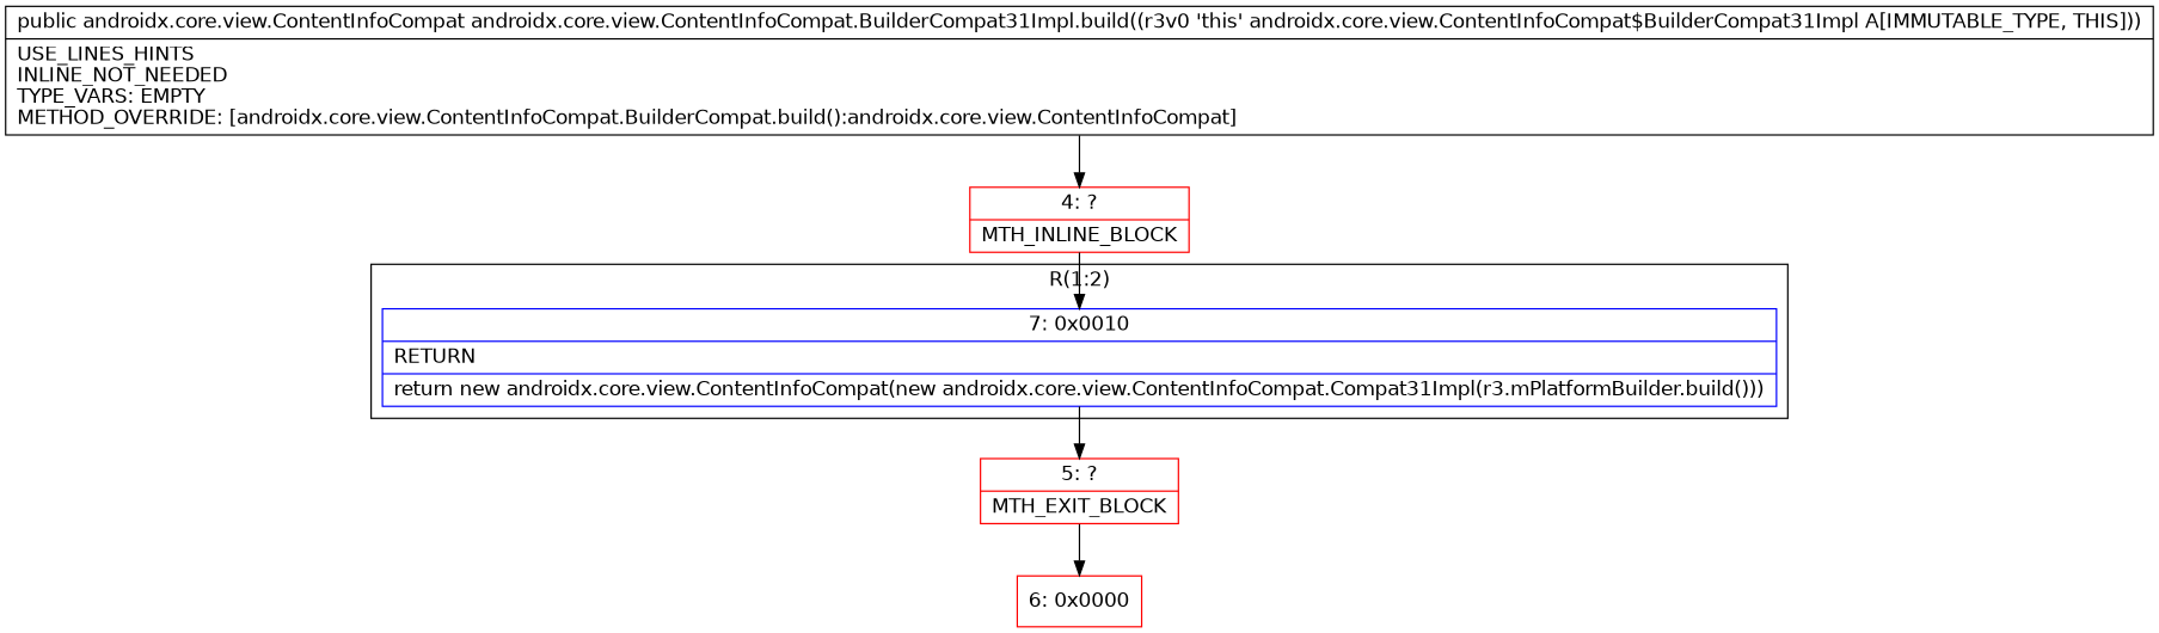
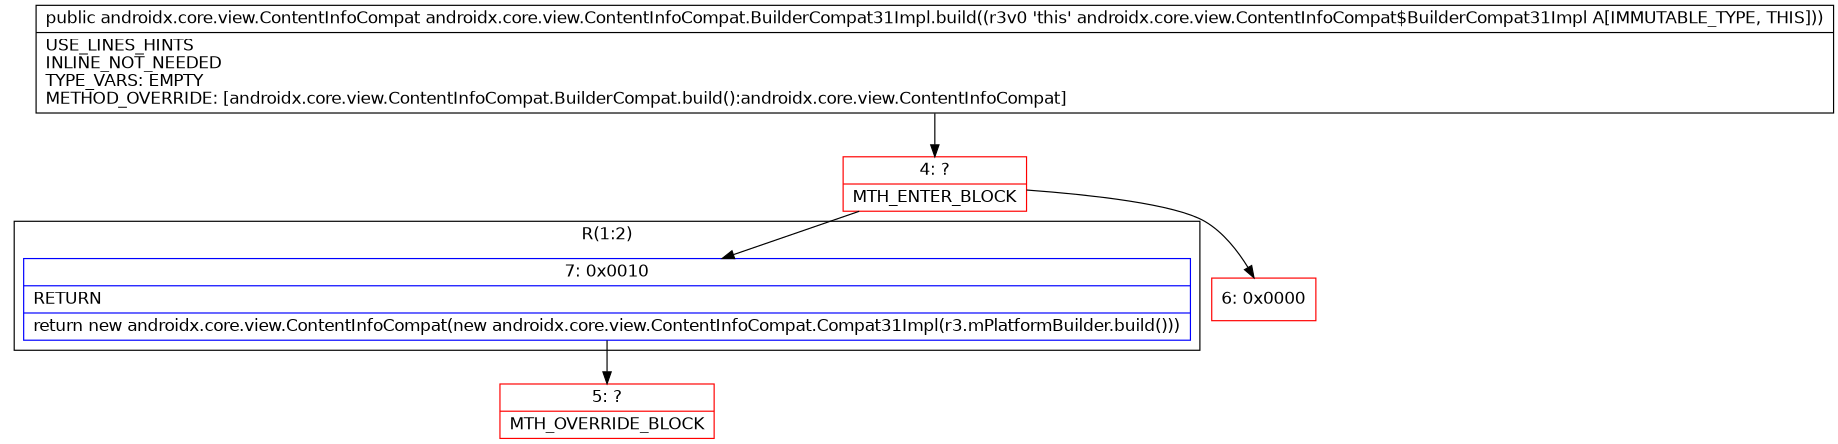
  digraph {
    fontname="DejaVu Sans"
    node [color=red fontname="DejaVu Sans" shape=record]
    edge [fontname="DejaVu Sans"]
    n1 [color=blue label="{7\:\ 0x0010|RETURN\l|return new androidx.core.view.ContentInfoCompat(new androidx.core.view.ContentInfoCompat.Compat31Impl(r3.mPlatformBuilder.build()))\l}"]
-   n2 [label="{5\:\ ?|MTH_EXIT_BLOCK\l}"]
-   n3 [label="{4\:\ ?|MTH_INLINE_BLOCK\l}"]
+   n2 [label="{5\:\ ?|MTH_OVERRIDE_BLOCK\l}"]
+   n3 [label="{4\:\ ?|MTH_ENTER_BLOCK\l}"]
    n4 [label="{6\:\ 0x0000}"]
    n5 [label="{public androidx.core.view.ContentInfoCompat androidx.core.view.ContentInfoCompat.BuilderCompat31Impl.build((r3v0 'this' androidx.core.view.ContentInfoCompat$BuilderCompat31Impl A[IMMUTABLE_TYPE, THIS]))  | USE_LINES_HINTS\lINLINE_NOT_NEEDED\lTYPE_VARS: EMPTY\lMETHOD_OVERRIDE: [androidx.core.view.ContentInfoCompat.BuilderCompat.build():androidx.core.view.ContentInfoCompat]\l}" color=""]
    subgraph cluster_1 {
      label="R(1:2)"
      n1
    }
    n1 -> n2
    n3 -> n1
-   n2 -> n4
+   n3 -> n4
    n5 -> n3
  }
